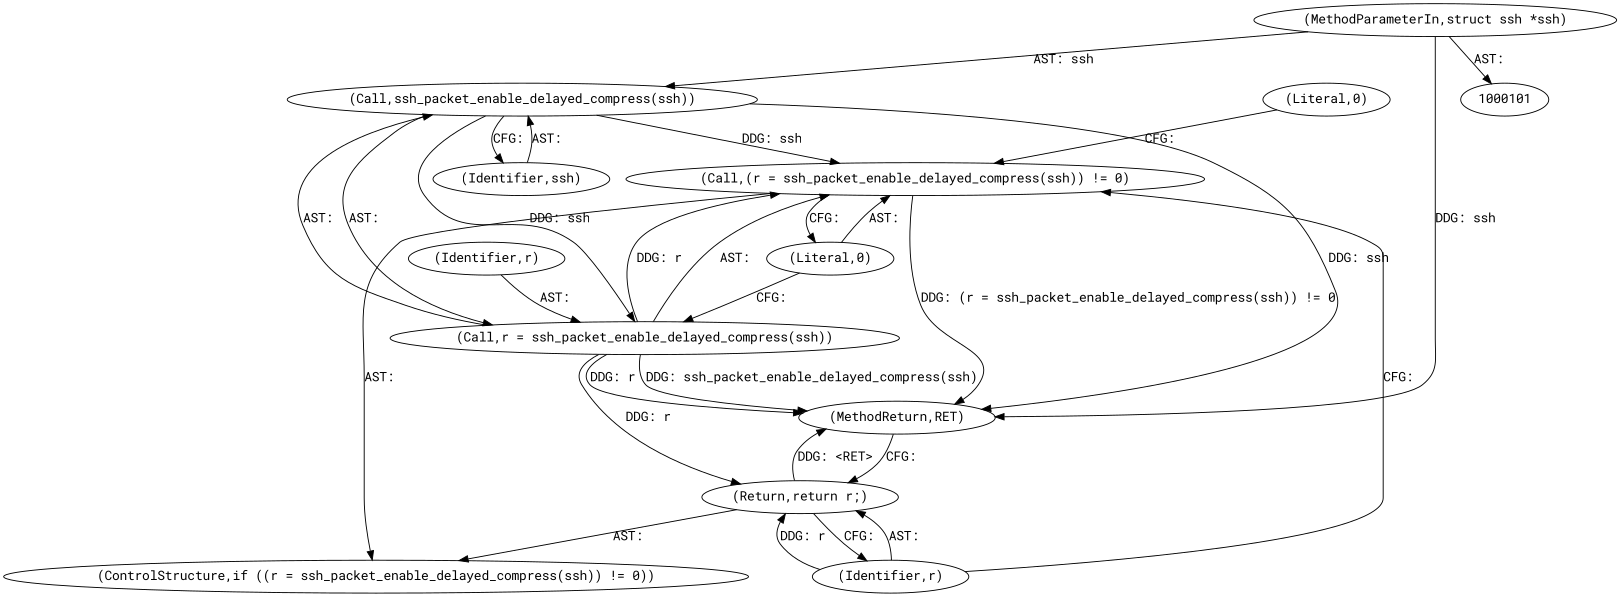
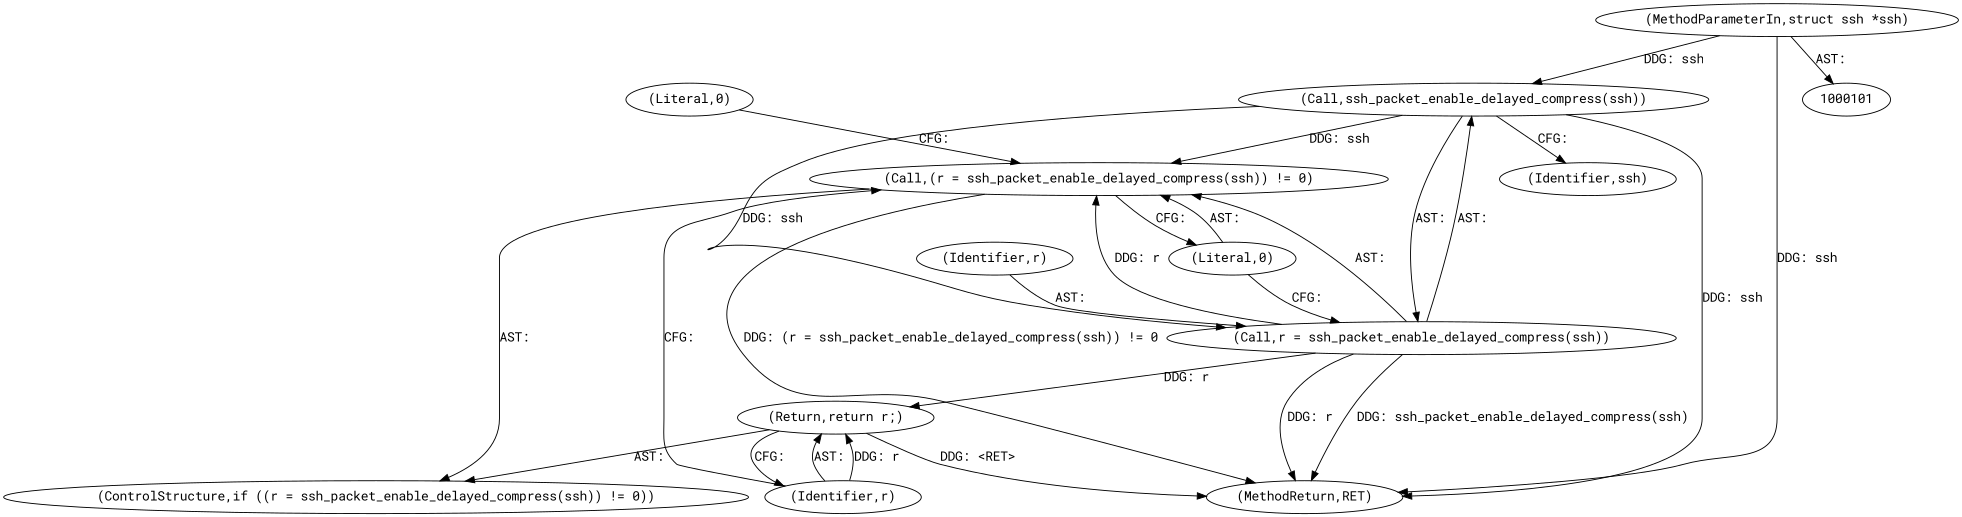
  digraph {
    fontname="Roboto Mono"
    node [fontname="Roboto Mono"]
    edge [fontname="Roboto Mono"]
    n1 [label="(Call,ssh_packet_enable_delayed_compress(ssh))"]
    n2 [label="(Call,(r = ssh_packet_enable_delayed_compress(ssh)) != 0)"]
    n3 [label="(Call,r = ssh_packet_enable_delayed_compress(ssh))"]
    n4 [label="(MethodReturn,RET)"]
    n5 [label="(Identifier,ssh)"]
    n6 [label="(ControlStructure,if ((r = ssh_packet_enable_delayed_compress(ssh)) != 0))"]
    n7 [label="(Literal,0)"]
    n8 [label="(Return,return r;)"]
    n9 [label="(MethodParameterIn,struct ssh *ssh)"]
    1000101
    n11 [label="(Identifier,r)"]
    n12 [label="(Literal,0)"]
    n13 [label="(Identifier,r)"]
    n1 -> n2 [label="DDG: ssh"]
    n1 -> n3 [label="AST: "]
    n1 -> n3 [label="DDG: ssh"]
    n1 -> n4 [label="DDG: ssh"]
    n1 -> n5 [label="CFG: "]
    n2 -> n4 [label="DDG: (r = ssh_packet_enable_delayed_compress(ssh)) != 0"]
    n2 -> n6 [label="AST: "]
    n2 -> n7 [label="CFG: "]
    n3 -> n1 [label="AST: "]
    n3 -> n2 [label="AST: "]
    n3 -> n2 [label="DDG: r"]
    n3 -> n4 [label="DDG: ssh_packet_enable_delayed_compress(ssh)"]
    n3 -> n4 [label="DDG: r"]
    n3 -> n8 [label="DDG: r"]
-   n4 -> n8 [label="CFG: "]
-   n5 -> n1 [label="AST: "]
    n7 -> n2 [label="AST: "]
    n7 -> n3 [label="CFG: "]
    n8 -> n4 [label="DDG: <RET>"]
    n8 -> n6 [label="AST: "]
    n8 -> n11 [label="CFG: "]
-   n9 -> n1 [label="AST: ssh"]
+   n9 -> n1 [label="DDG: ssh"]
    n9 -> n4 [label="DDG: ssh"]
    n9 -> 1000101 [label="AST: "]
    n11 -> n2 [label="CFG: "]
    n11 -> n8 [label="AST: "]
    n11 -> n8 [label="DDG: r"]
    n12 -> n2 [label="CFG: "]
    n13 -> n3 [label="AST: "]
  }
